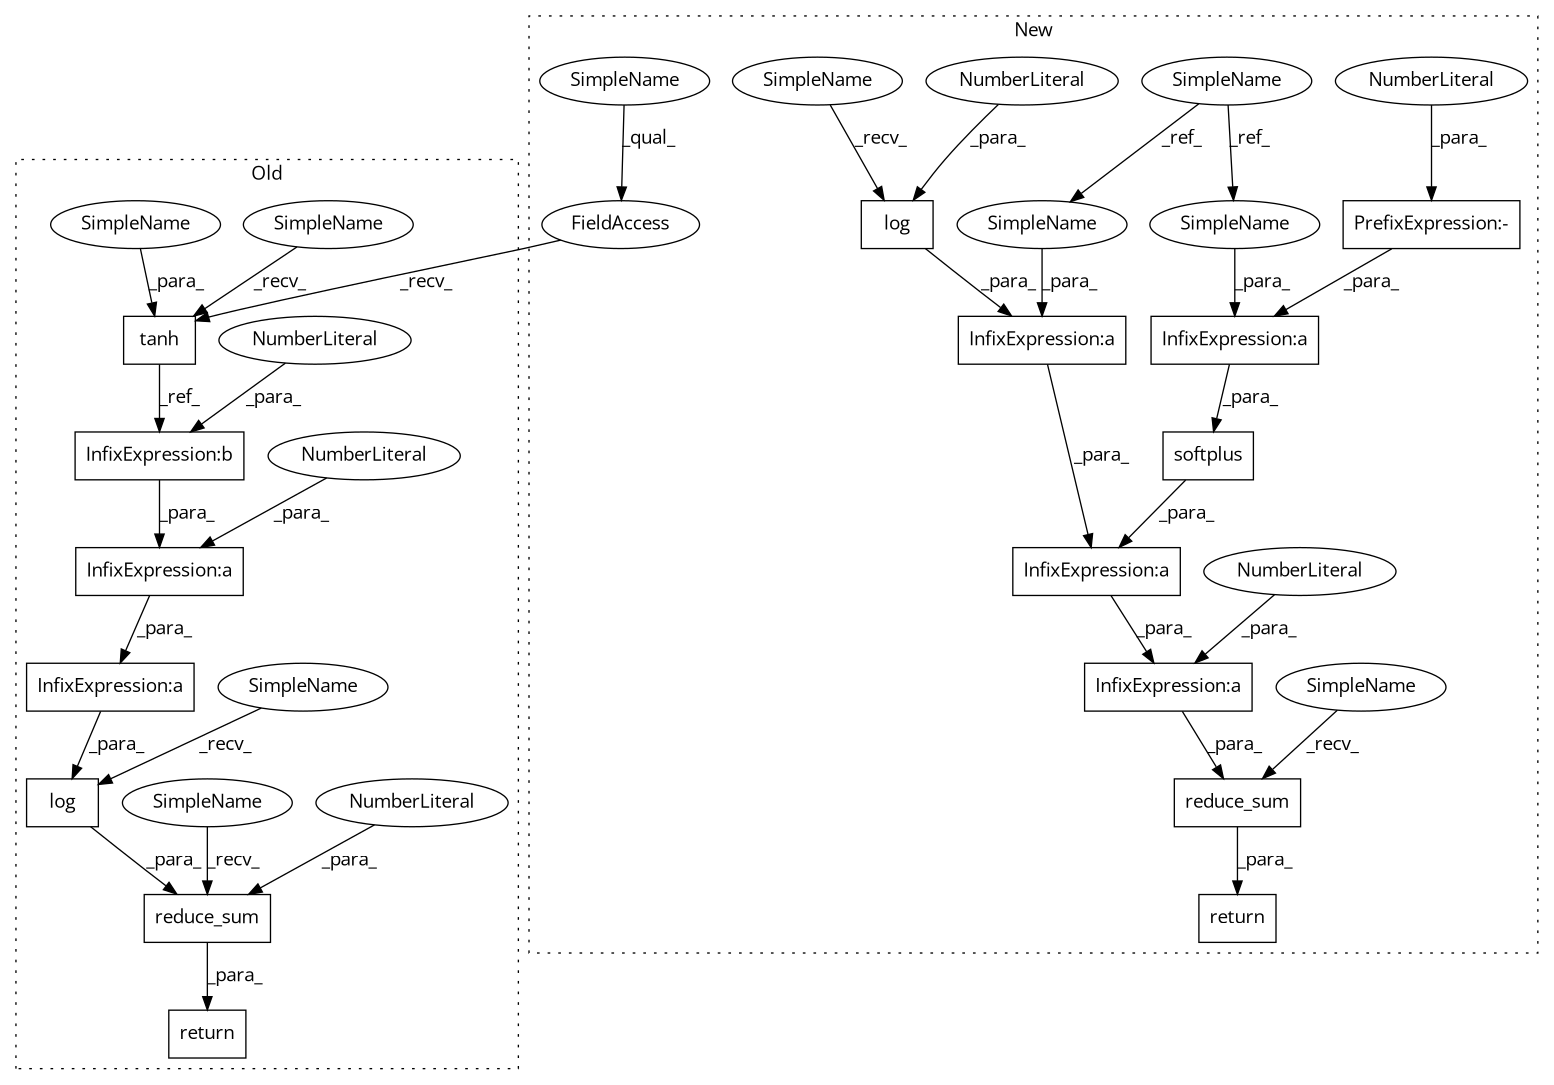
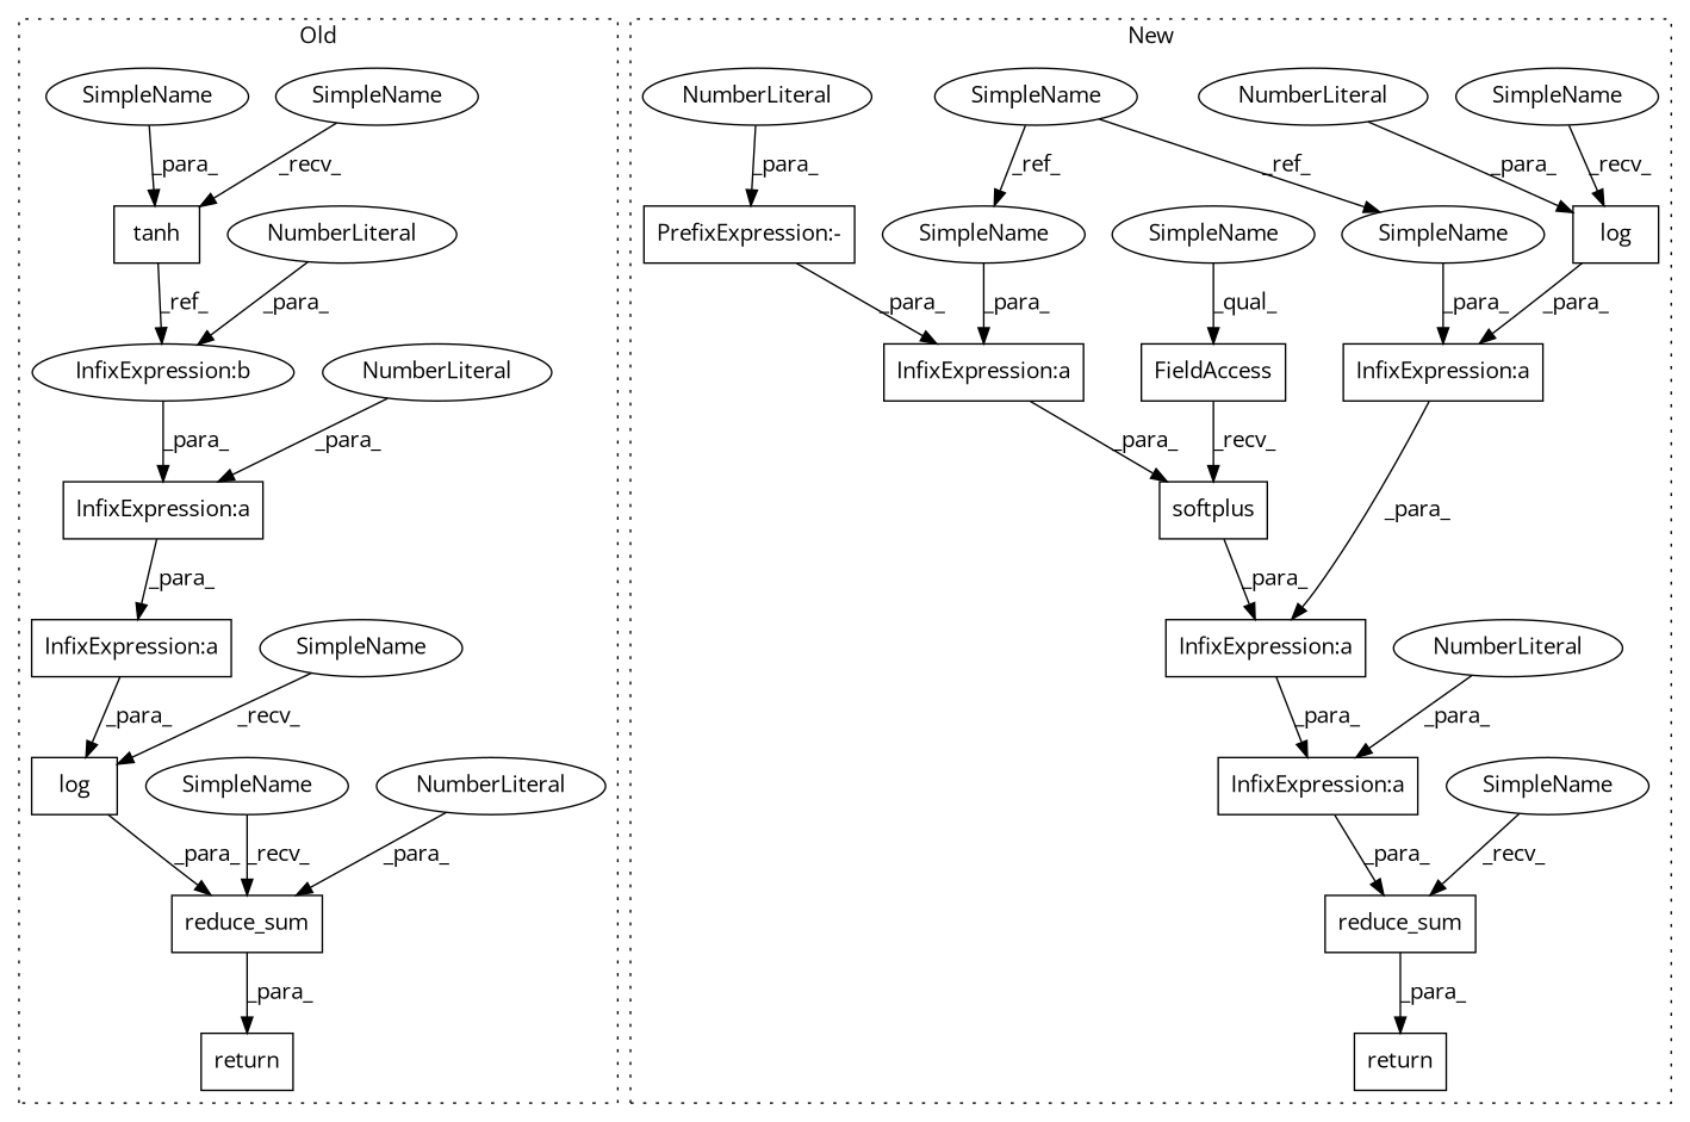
  digraph {
    fontname="Open Sans"
    node [a=42 fontname="Open Sans" l=3 s=4049 shape=box]
    edge [fontname="Open Sans"]
    n1 [a=41 l=7 label=return s=3574]
    n2 [a=27 label="InfixExpression:a" s=3620]
    n3 [a=27 label="InfixExpression:a" s=3654]
    n4 [a=32 l="11,1" label=reduce_sum s="3592,3663"]
    n5 [a=34 l=1 label=NumberLiteral s=3662 shape=ellipse]
    n6 [a=32 l="5,1" label=tanh s="3635,3647"]
    n7 [a=34 l=1 label=NumberLiteral s=3619 shape=ellipse]
-   n8 [a=27 label="InfixExpression:b" s=3648]
+   n8 [a=27 label="InfixExpression:b" s=3648 shape=ellipse]
    n9 [a=34 l=1 label=NumberLiteral s=3651 shape=ellipse]
    n10 [a=32 l="4,1" label=log s="3614,3660"]
    n11 [l=10 label=SimpleName s=3581 shape=ellipse]
    n12 [l=10 label=SimpleName s=3603 shape=ellipse]
    n13 [l=10 label=SimpleName s=3624 shape=ellipse]
    n14 [l=7 label=SimpleName s=3640 shape=ellipse]
    n15 [a=32 l="4,1" label=log s="4027,4034"]
    n16 [a=32 l="11,1" label=reduce_sum s="3997,4090"]
    n17 [a=41 l=7 label=return s=3979]
    n18 [a=27 label="InfixExpression:a" s=4011]
    n19 [a=27 label="InfixExpression:a" s=4076]
    n20 [a=27 label="InfixExpression:a" s=4046]
    n21 [a=27 label="InfixExpression:a" s=4035]
    n22 [a=34 label=NumberLiteral s=4008 shape=ellipse]
    n23 [a=34 label=NumberLiteral s=4031 shape=ellipse]
    n24 [a=32 l="9,1" label=softplus s="4063,4086"]
-   n25 [a=22 l=13 label=FieldAccess shape=ellipse]
+   n25 [a=22 l=13 label=FieldAccess]
    n26 [l=7 label=SimpleName s=3918 shape=ellipse]
    n27 [a=38 l=1 label="PrefixExpression:-" s=4072]
    n28 [a=34 label=NumberLiteral s=4073 shape=ellipse]
    n29 [l=7 label=SimpleName s=4038 shape=ellipse]
    n30 [l=7 label=SimpleName s=4079 shape=ellipse]
    n31 [l=10 label=SimpleName s=3986 shape=ellipse]
    n32 [l=10 label=SimpleName shape=ellipse]
    n33 [l=10 label=SimpleName s=4016 shape=ellipse]
    subgraph cluster_1 {
      label=Old
      style=dotted
      n1
      n2
      n3
      n4
      n5
      n6
      n7
      n8
      n9
      n10
      n11
      n12
      n13
      n14
    }
    subgraph cluster_2 {
      label=New
      style=dotted
      n15
      n16
      n17
      n18
      n19
      n20
      n21
      n22
      n23
      n24
      n25
      n26
      n27
      n28
      n29
      n30
      n31
      n32
      n33
    }
    n2 -> n3 [label=_para_]
    n3 -> n10 [label=_para_]
    n4 -> n1 [label=_para_]
    n5 -> n4 [label=_para_]
    n6 -> n8 [label=_ref_]
    n7 -> n2 [label=_para_]
    n8 -> n2 [label=_para_]
    n9 -> n8 [label=_para_]
    n10 -> n4 [label=_para_]
    n11 -> n4 [label=_recv_]
    n12 -> n10 [label=_recv_]
    n13 -> n6 [label=_recv_]
    n14 -> n6 [label=_para_]
    n15 -> n21 [label=_para_]
    n16 -> n17 [label=_para_]
    n18 -> n16 [label=_para_]
    n19 -> n24 [label=_para_]
    n20 -> n18 [label=_para_]
    n21 -> n20 [label=_para_]
    n22 -> n18 [label=_para_]
    n23 -> n15 [label=_para_]
    n24 -> n20 [label=_para_]
-   n25 -> n6 [label=_recv_]
+   n25 -> n24 [label=_recv_]
    n26 -> n29 [label=_ref_]
    n26 -> n30 [label=_ref_]
    n27 -> n19 [label=_para_]
    n28 -> n27 [label=_para_]
    n29 -> n21 [label=_para_]
    n30 -> n19 [label=_para_]
    n31 -> n16 [label=_recv_]
    n32 -> n25 [label=_qual_]
    n33 -> n15 [label=_recv_]
  }
